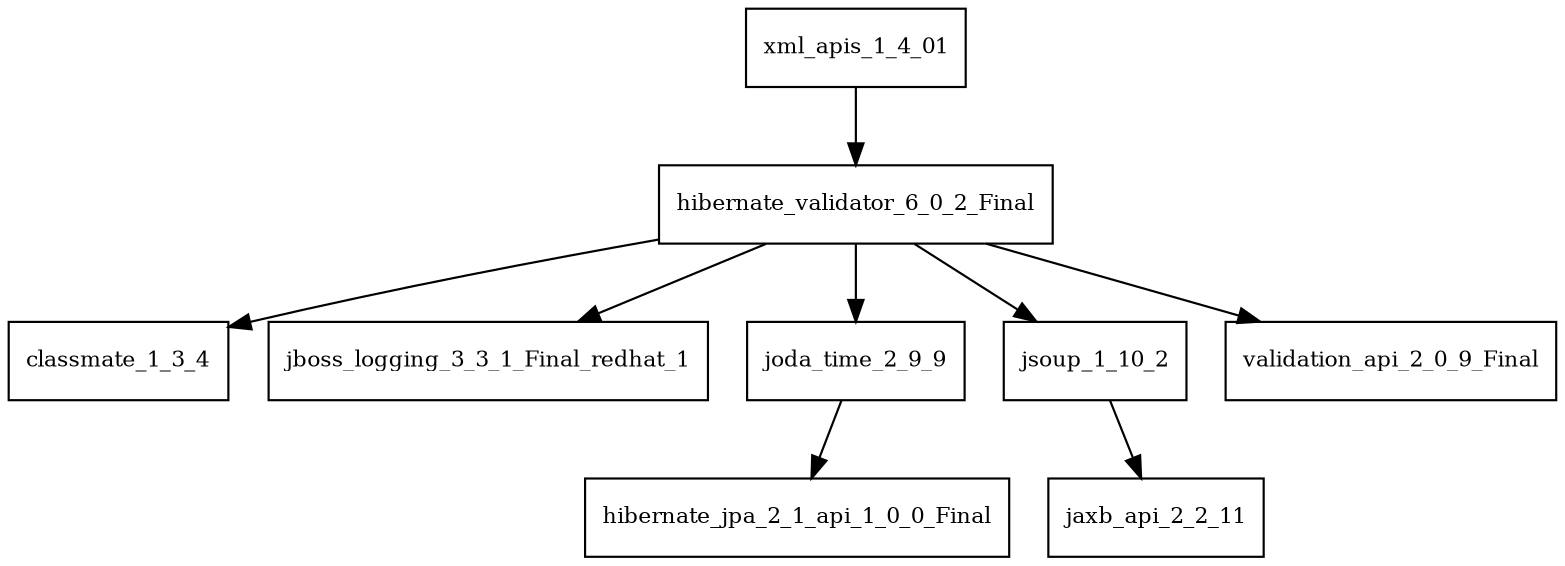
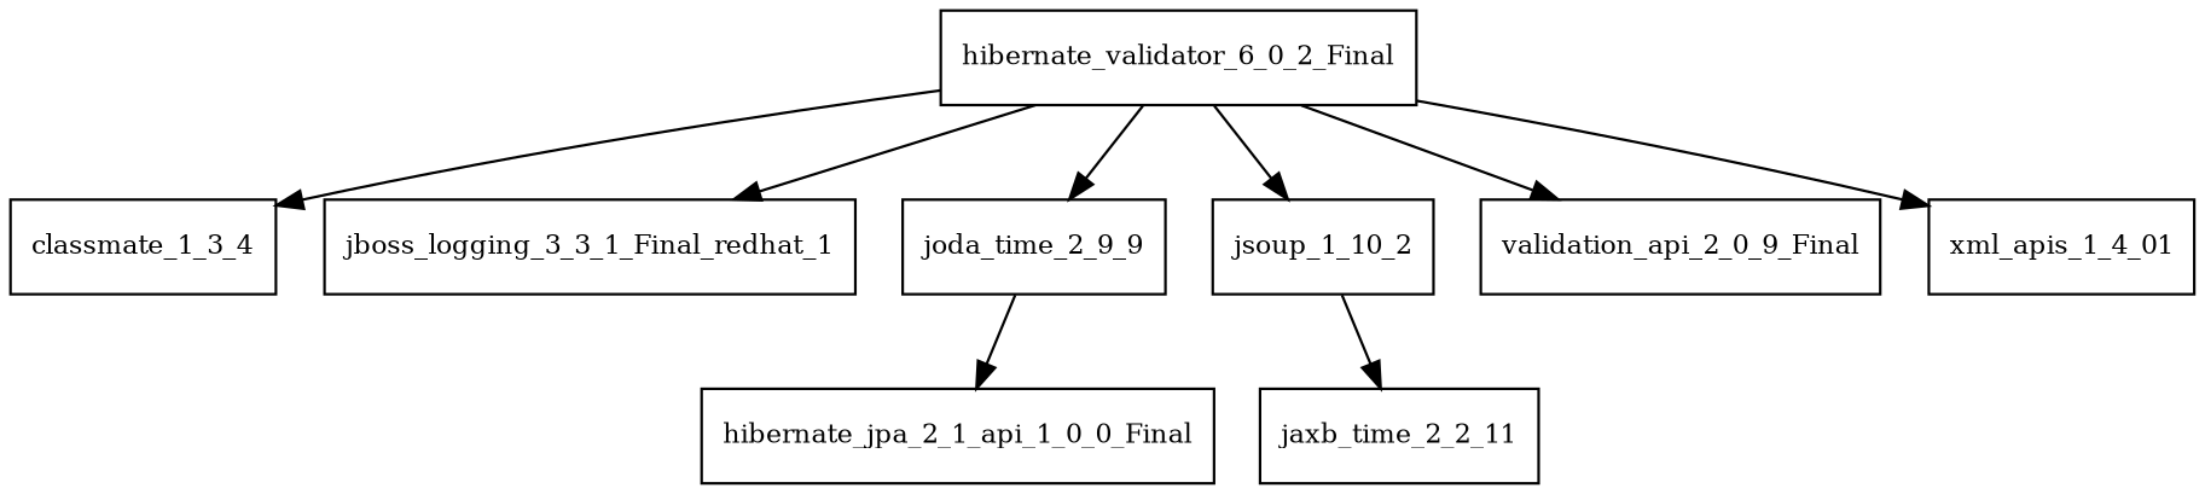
  digraph {
    node [fontsize=10.0 shape=box]
    hibernate_validator_6_0_2_Final
    classmate_1_3_4
    jboss_logging_3_3_1_Final_redhat_1
    joda_time_2_9_9
    jsoup_1_10_2
    n6 [label=validation_api_2_0_9_Final]
    xml_apis_1_4_01
    hibernate_jpa_2_1_api_1_0_0_Final
-   jaxb_api_2_2_11
+   jaxb_api_2_2_11 [label=jaxb_time_2_2_11]
    hibernate_validator_6_0_2_Final -> classmate_1_3_4
    hibernate_validator_6_0_2_Final -> jboss_logging_3_3_1_Final_redhat_1
    hibernate_validator_6_0_2_Final -> joda_time_2_9_9
    hibernate_validator_6_0_2_Final -> jsoup_1_10_2
    hibernate_validator_6_0_2_Final -> n6
-   xml_apis_1_4_01 -> hibernate_validator_6_0_2_Final
+   hibernate_validator_6_0_2_Final -> xml_apis_1_4_01
    joda_time_2_9_9 -> hibernate_jpa_2_1_api_1_0_0_Final
    jsoup_1_10_2 -> jaxb_api_2_2_11
  }
